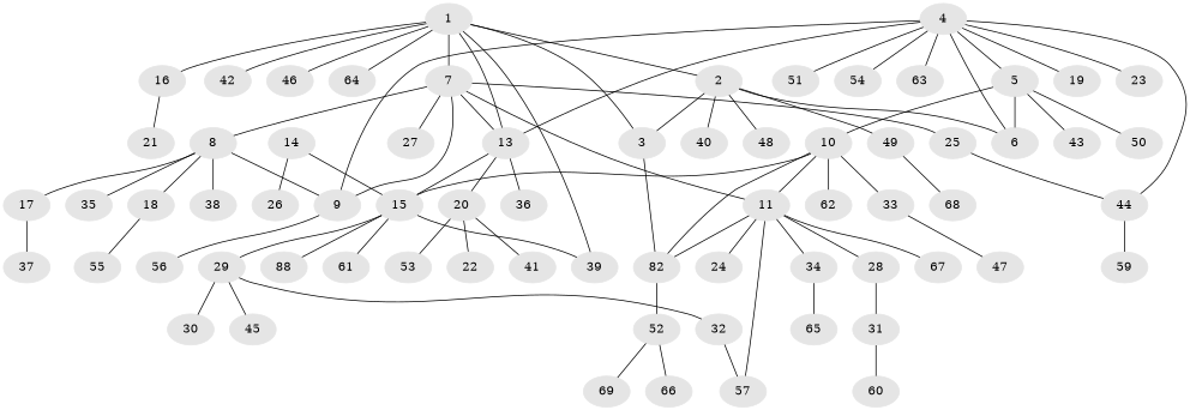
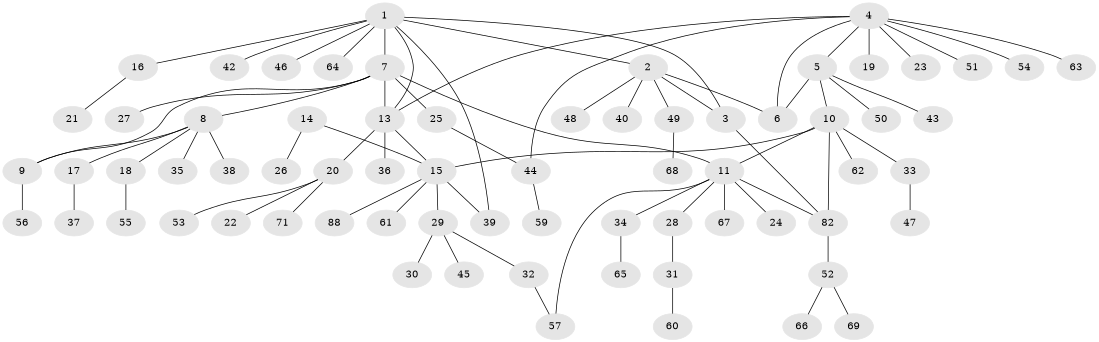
  graph {
    node [color=gray90 style=filled]
    1
    2
    3
    7
    13
    16
    39
    42
    46
    64
    6
    40
    48
    49
    n15 [label=82]
    9
    8
    11
    25
    27
    15
    20
    36
    21
    68
    52
    4
    5
    19
    23
    44
    51
    54
    63
    10
    43
    50
    56
    59
    33
    62
    17
    18
    35
    38
    24
    28
    34
    57
    67
    37
    55
    29
    n54 [label=88]
    61
    47
    31
    65
    66
    69
    14
    26
    22
-   41
+   41 [label=71]
    53
    30
    32
    45
    60
    1 -- 2
    1 -- 3
    1 -- 7
    1 -- 13
    1 -- 16
    1 -- 39
    1 -- 42
    1 -- 46
    1 -- 64
    2 -- 3
    2 -- 6
    2 -- 40
    2 -- 48
    2 -- 49
    3 -- n15
    7 -- 13
    7 -- 9
    7 -- 8
    7 -- 11
    7 -- 25
    7 -- 27
    13 -- 15
    13 -- 20
    13 -- 36
    16 -- 21
    49 -- 68
    n15 -- 52
    9 -- 56
    8 -- 9
    8 -- 17
    8 -- 18
    8 -- 35
    8 -- 38
    11 -- n15
    11 -- 24
    11 -- 28
    11 -- 34
    11 -- 57
    11 -- 67
    25 -- 44
    15 -- 39
    15 -- 29
    15 -- n54
    15 -- 61
    20 -- 22
    20 -- 41
    20 -- 53
    52 -- 66
    52 -- 69
    4 -- 13
    4 -- 6
-   4 -- 9
    4 -- 5
    4 -- 19
    4 -- 23
    4 -- 44
    4 -- 51
    4 -- 54
    4 -- 63
    5 -- 6
    5 -- 10
    5 -- 43
    5 -- 50
    44 -- 59
    10 -- n15
    10 -- 11
    10 -- 15
    10 -- 33
    10 -- 62
    33 -- 47
    17 -- 37
    18 -- 55
    28 -- 31
    34 -- 65
    29 -- 30
    29 -- 32
    29 -- 45
    31 -- 60
    14 -- 15
    14 -- 26
    32 -- 57
  }
